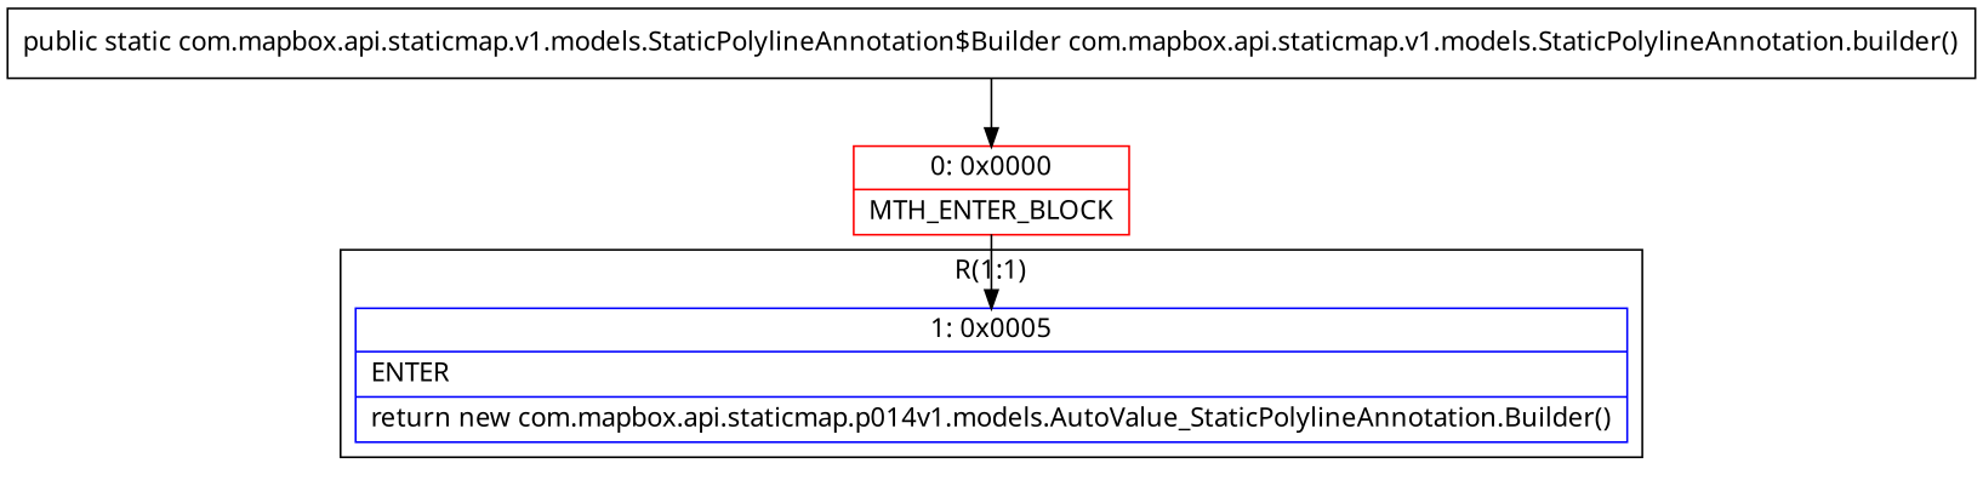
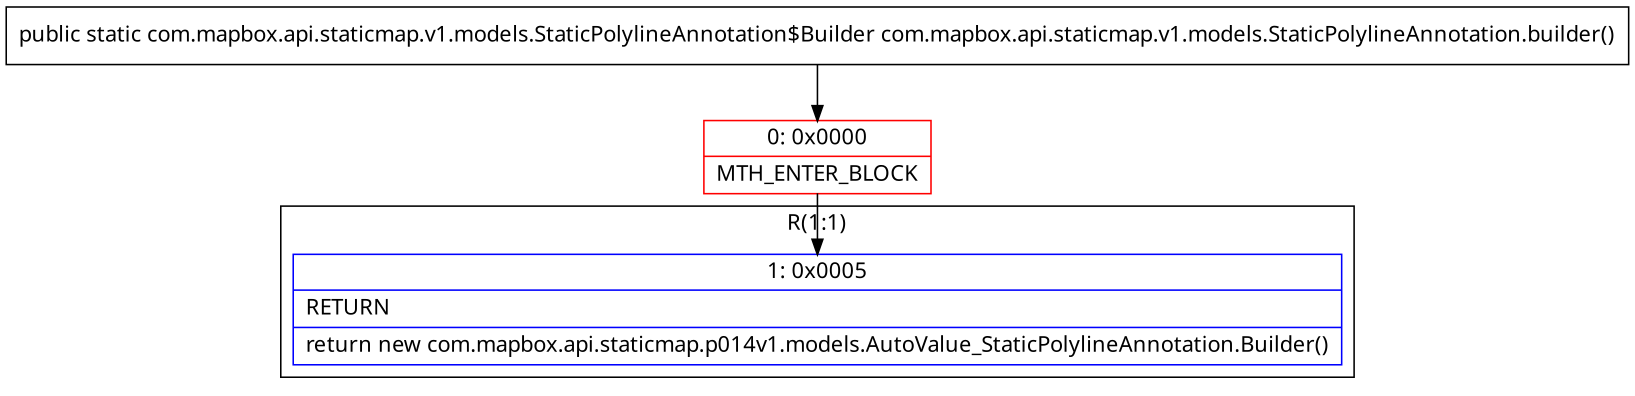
  digraph {
    fontname="Noto Sans"
    node [shape=record fontname="Noto Sans"]
    edge [fontname="Noto Sans"]
-   n1 [color=blue label="{1\:\ 0x0005|ENTER\l|return new com.mapbox.api.staticmap.p014v1.models.AutoValue_StaticPolylineAnnotation.Builder()\l}"]
+   n1 [color=blue label="{1\:\ 0x0005|RETURN\l|return new com.mapbox.api.staticmap.p014v1.models.AutoValue_StaticPolylineAnnotation.Builder()\l}"]
    n2 [color=red label="{0\:\ 0x0000|MTH_ENTER_BLOCK\l}"]
    n3 [label="{public static com.mapbox.api.staticmap.v1.models.StaticPolylineAnnotation$Builder com.mapbox.api.staticmap.v1.models.StaticPolylineAnnotation.builder() }"]
    subgraph cluster_1 {
      label="R(1:1)"
      n1
    }
    n2 -> n1
    n3 -> n2
  }
